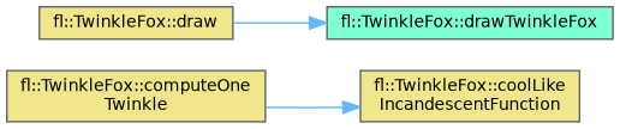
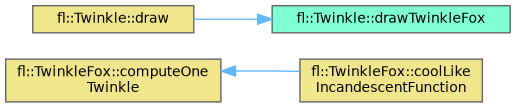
  digraph {
    rankdir=RL
    node [color=grey40 fillcolor=khaki fontname=Helvetica fontsize=10 shape=box style=filled]
    edge [color=steelblue1 dir=back fontname=Helvetica fontsize=10 labelfontname=Helvetica labelfontsize=10 style=solid]
    n1 [color=gray40 fontcolor=black height=0.2 label="fl::TwinkleFox::coolLike\lIncandescentFunction" width=0.4]
    n2 [height=0.2 label="fl::TwinkleFox::computeOne\lTwinkle" width=0.4]
-   n3 [fillcolor=aquamarine height=0.2 label="fl::TwinkleFox::drawTwinkleFox" width=0.4]
-   n4 [height=0.2 label="fl::TwinkleFox::draw" width=0.4]
-   n1 -> n2
+   n3 [fillcolor=aquamarine height=0.2 label="fl::Twinkle::drawTwinkleFox" width=0.4]
+   n4 [height=0.2 label="fl::Twinkle::draw" width=0.4]
+   n2 -> n1
    n3 -> n4
  }
